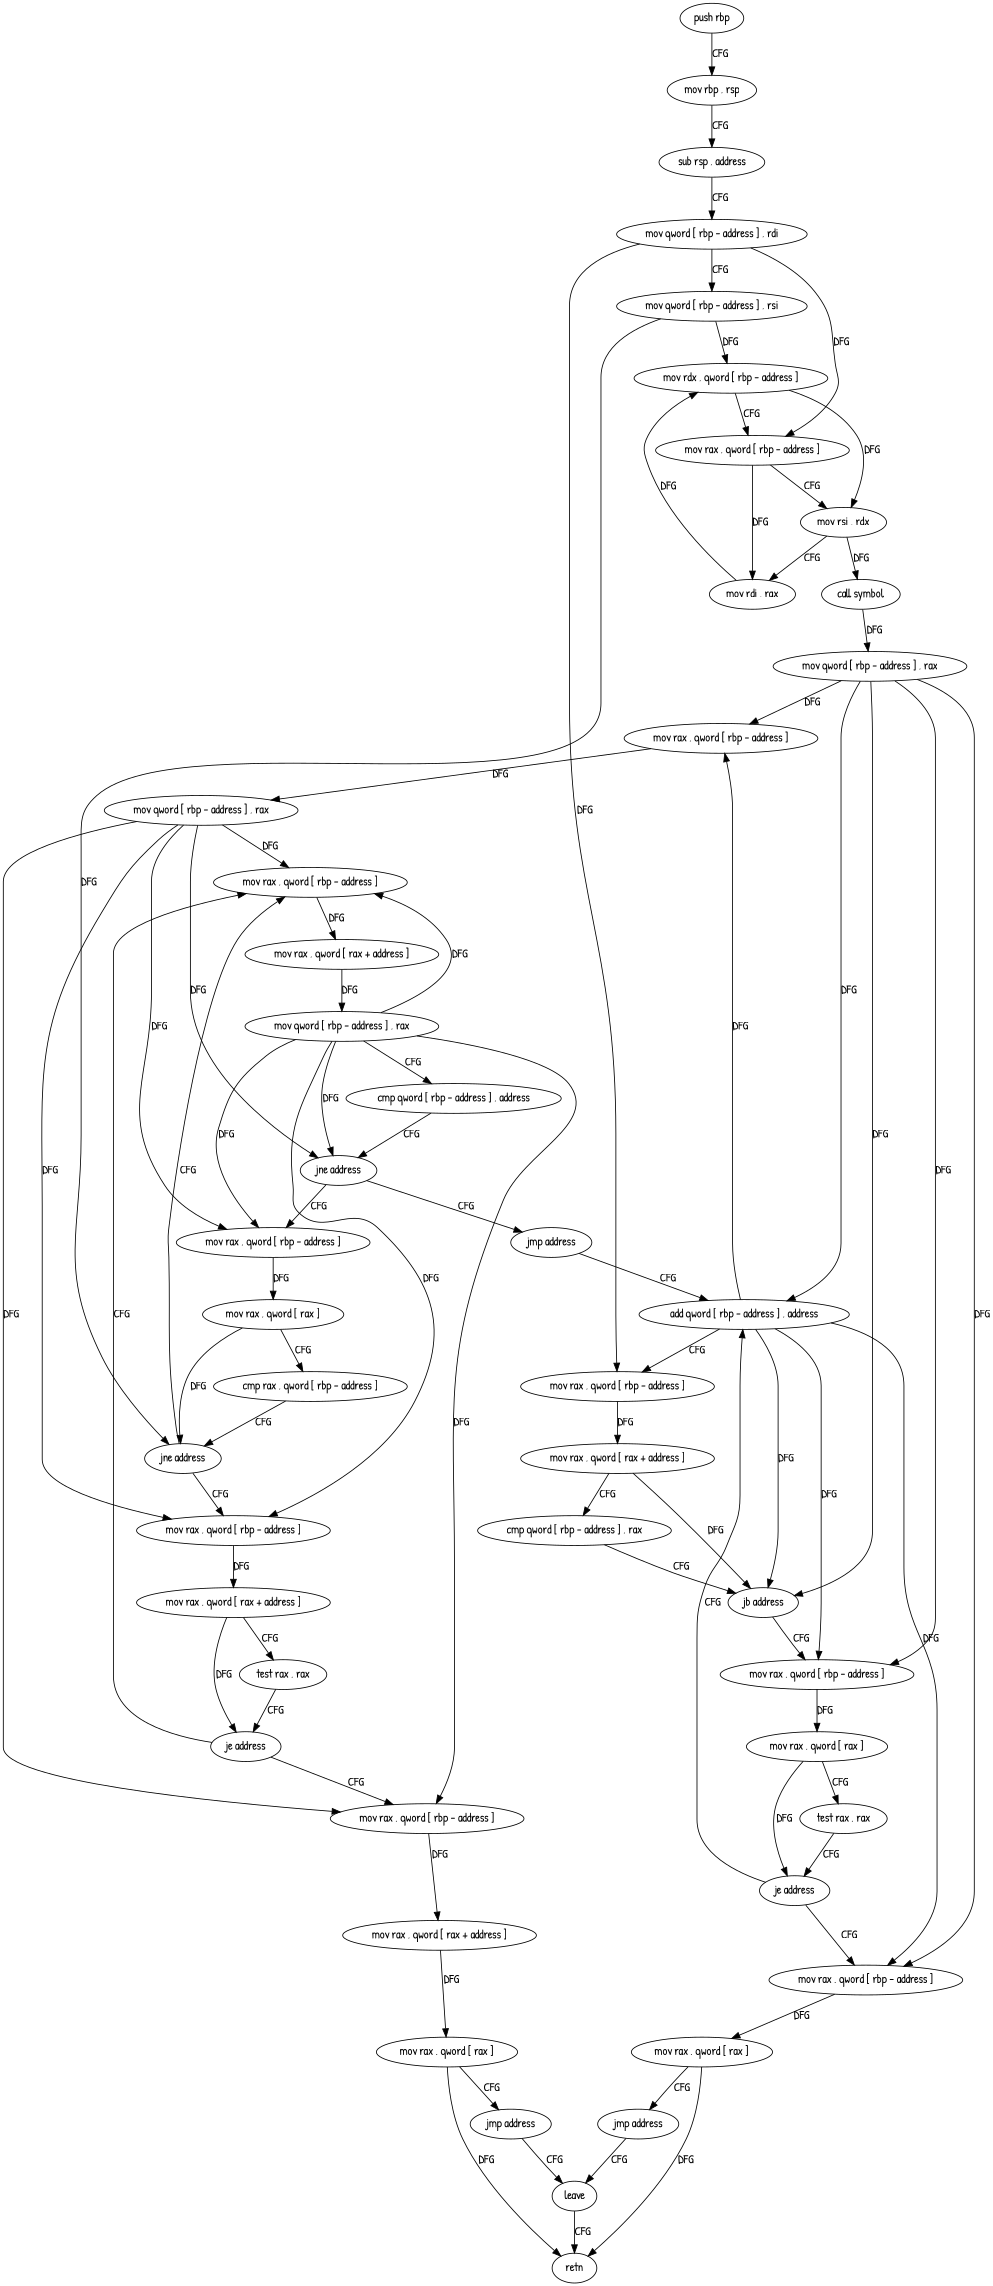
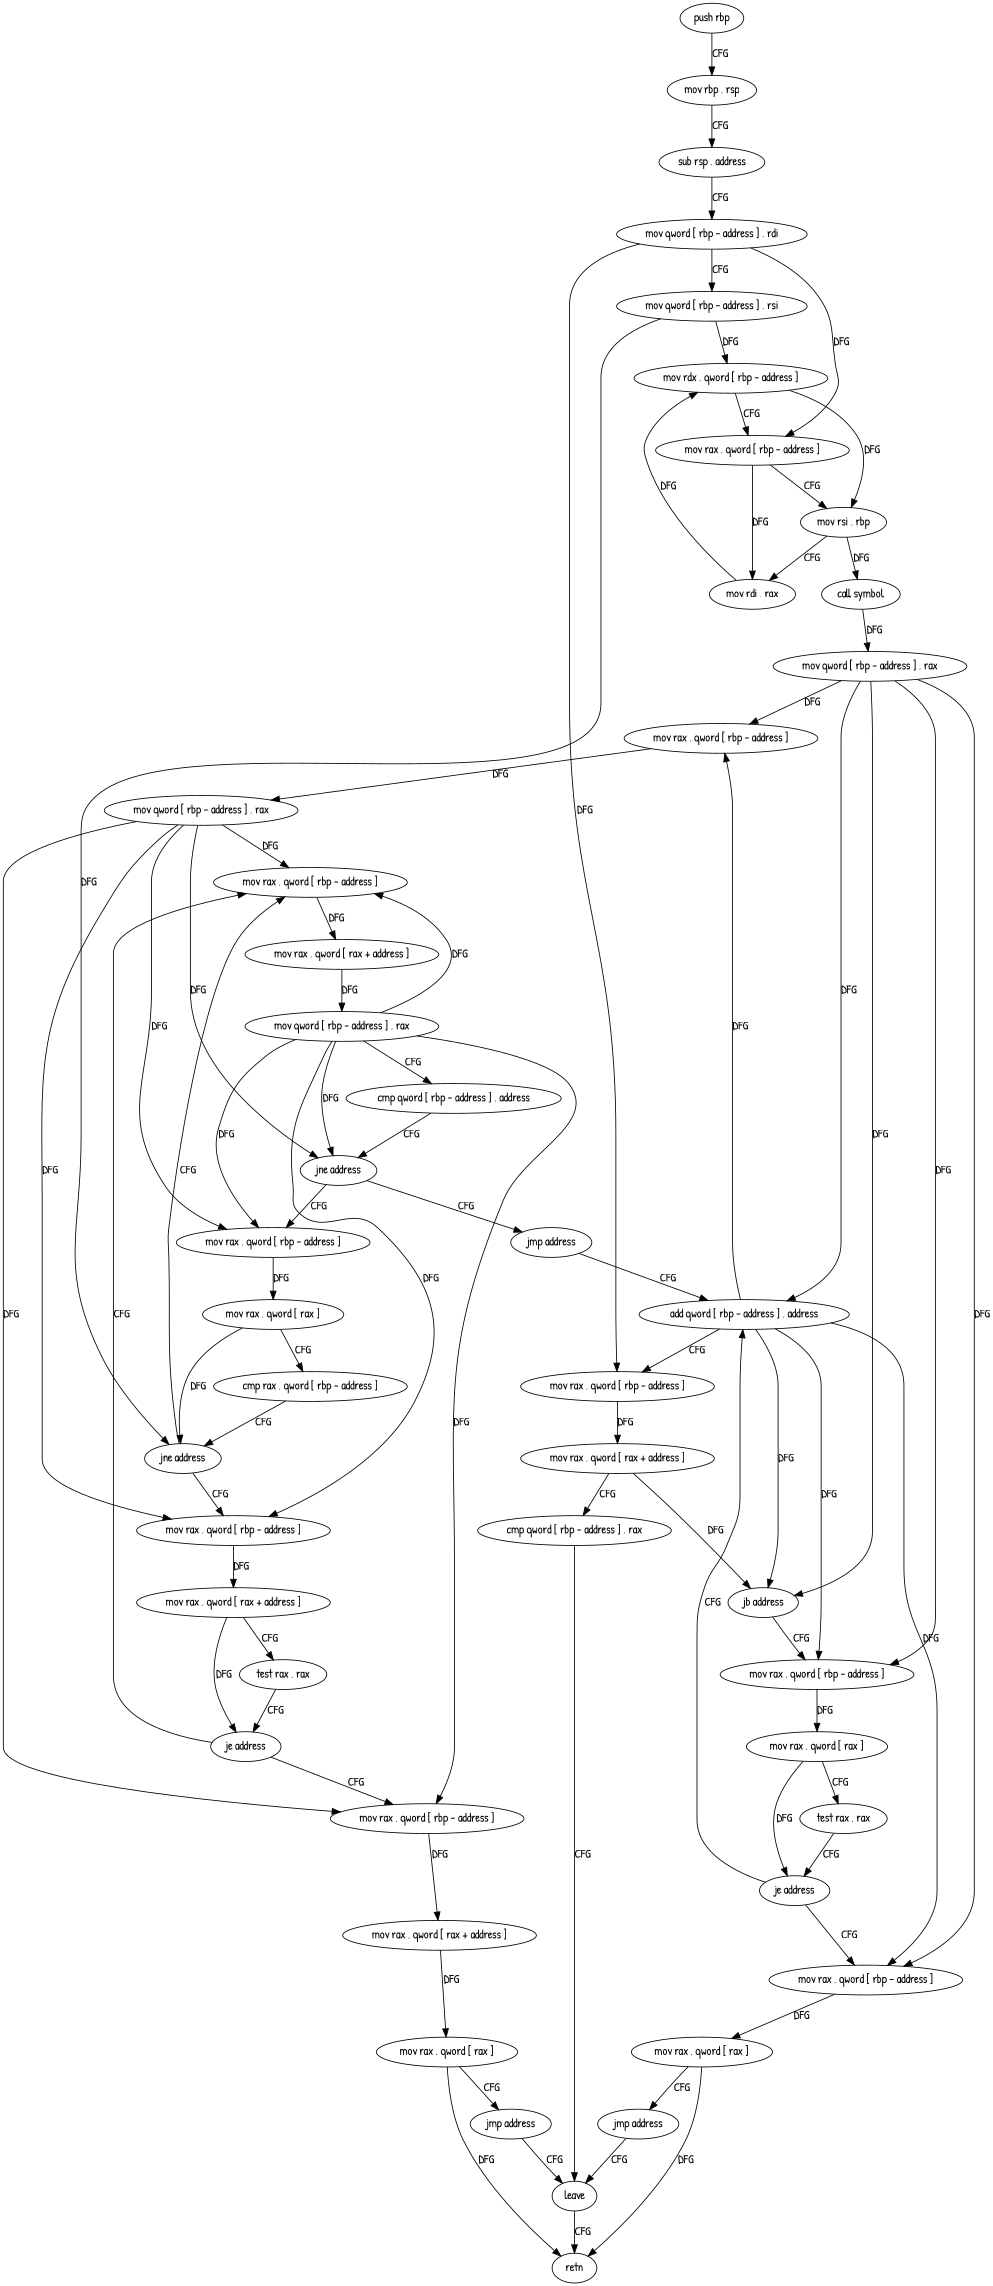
  digraph {
    fontname="Patrick Hand"
    node [fontname="Patrick Hand"]
    edge [fontname="Patrick Hand"]
    n1 [label="push rbp"]
    n2 [label="mov rbp , rsp"]
    n3 [label="sub rsp , address"]
    n4 [label="mov qword [ rbp - address ] , rdi"]
    n5 [label="mov qword [ rbp - address ] , rsi"]
    n6 [label="mov rax , qword [ rbp - address ]"]
    n7 [label="mov rax , qword [ rbp - address ]"]
    n8 [label="mov rdx , qword [ rbp - address ]"]
    n9 [label="jne address"]
-   n10 [label="mov rsi , rdx"]
+   n10 [label="mov rsi , rbp"]
    n11 [label="mov rdi , rax"]
    n12 [label="mov rax , qword [ rax + address ]"]
    n13 [label="mov rax , qword [ rbp - address ]"]
    n14 [label="mov rax , qword [ rbp - address ]"]
    n15 [label="call symbol"]
    n16 [label="mov qword [ rbp - address ] , rax"]
    n17 [label="mov rax , qword [ rbp - address ]"]
    n18 [label="add qword [ rbp - address ] , address"]
    n19 [label="jb address"]
    n20 [label="mov rax , qword [ rbp - address ]"]
    n21 [label="mov rax , qword [ rbp - address ]"]
    n22 [label="mov qword [ rbp - address ] , rax"]
    n23 [label="mov rax , qword [ rax ]"]
    n24 [label="mov rax , qword [ rax ]"]
    n25 [label="mov rax , qword [ rbp - address ]"]
    n26 [label="jne address"]
    n27 [label="mov rax , qword [ rbp - address ]"]
    n28 [label="mov rax , qword [ rax ]"]
    n29 [label="mov rax , qword [ rax + address ]"]
    n30 [label="jmp address"]
    n31 [label="mov rax , qword [ rax + address ]"]
    n32 [label="mov rax , qword [ rax + address ]"]
    n33 [label="cmp rax , qword [ rbp - address ]"]
    n34 [label="mov qword [ rbp - address ] , rax"]
    n35 [label="cmp qword [ rbp - address ] , address"]
    n36 [label="test rax , rax"]
    n37 [label="je address"]
    n38 [label="mov rax , qword [ rax ]"]
    n39 [label="jmp address"]
    n40 [label=retn]
    n41 [label=leave]
    n42 [label="cmp qword [ rbp - address ] , rax"]
    n43 [label="test rax , rax"]
    n44 [label="je address"]
    n45 [label="jmp address"]
    n1 -> n2 [label=CFG]
    n2 -> n3 [label=CFG]
    n3 -> n4 [label=CFG]
    n4 -> n5 [label=CFG]
    n4 -> n6 [label=DFG]
    n4 -> n7 [label=DFG]
    n5 -> n8 [label=DFG]
    n5 -> n9 [label=DFG]
    n6 -> n10 [label=CFG]
    n6 -> n11 [label=DFG]
    n7 -> n12 [label=DFG]
    n8 -> n6 [label=CFG]
    n8 -> n10 [label=DFG]
    n9 -> n13 [label=CFG]
    n9 -> n14 [label=CFG]
    n10 -> n11 [label=CFG]
    n10 -> n15 [label=DFG]
    n11 -> n8 [label=DFG]
    n12 -> n19 [label=DFG]
    n12 -> n42 [label=CFG]
    n13 -> n29 [label=DFG]
    n14 -> n31 [label=DFG]
    n15 -> n16 [label=DFG]
    n16 -> n17 [label=DFG]
    n16 -> n18 [label=DFG]
    n16 -> n19 [label=DFG]
    n16 -> n20 [label=DFG]
    n16 -> n21 [label=DFG]
    n17 -> n22 [label=DFG]
    n18 -> n7 [label=CFG]
    n18 -> n17 [label=DFG]
    n18 -> n19 [label=DFG]
    n18 -> n20 [label=DFG]
    n18 -> n21 [label=DFG]
    n19 -> n20 [label=CFG]
    n20 -> n23 [label=DFG]
    n21 -> n24 [label=DFG]
    n22 -> n13 [label=DFG]
    n22 -> n14 [label=DFG]
    n22 -> n25 [label=DFG]
    n22 -> n26 [label=DFG]
    n22 -> n27 [label=DFG]
    n23 -> n43 [label=CFG]
    n23 -> n44 [label=DFG]
    n24 -> n40 [label=DFG]
    n24 -> n45 [label=CFG]
    n25 -> n28 [label=DFG]
    n26 -> n25 [label=CFG]
    n26 -> n30 [label=CFG]
    n27 -> n32 [label=DFG]
    n28 -> n9 [label=DFG]
    n28 -> n33 [label=CFG]
    n29 -> n34 [label=DFG]
    n30 -> n18 [label=CFG]
    n31 -> n36 [label=CFG]
    n31 -> n37 [label=DFG]
    n32 -> n38 [label=DFG]
    n33 -> n9 [label=CFG]
    n34 -> n13 [label=DFG]
    n34 -> n14 [label=DFG]
    n34 -> n25 [label=DFG]
    n34 -> n26 [label=DFG]
    n34 -> n27 [label=DFG]
    n34 -> n35 [label=CFG]
    n35 -> n26 [label=CFG]
    n36 -> n37 [label=CFG]
    n37 -> n13 [label=CFG]
    n37 -> n27 [label=CFG]
    n38 -> n39 [label=CFG]
    n38 -> n40 [label=DFG]
    n39 -> n41 [label=CFG]
    n41 -> n40 [label=CFG]
-   n42 -> n19 [label=CFG]
+   n42 -> n41 [label=CFG]
    n43 -> n44 [label=CFG]
    n44 -> n18 [label=CFG]
    n44 -> n21 [label=CFG]
    n45 -> n41 [label=CFG]
  }
